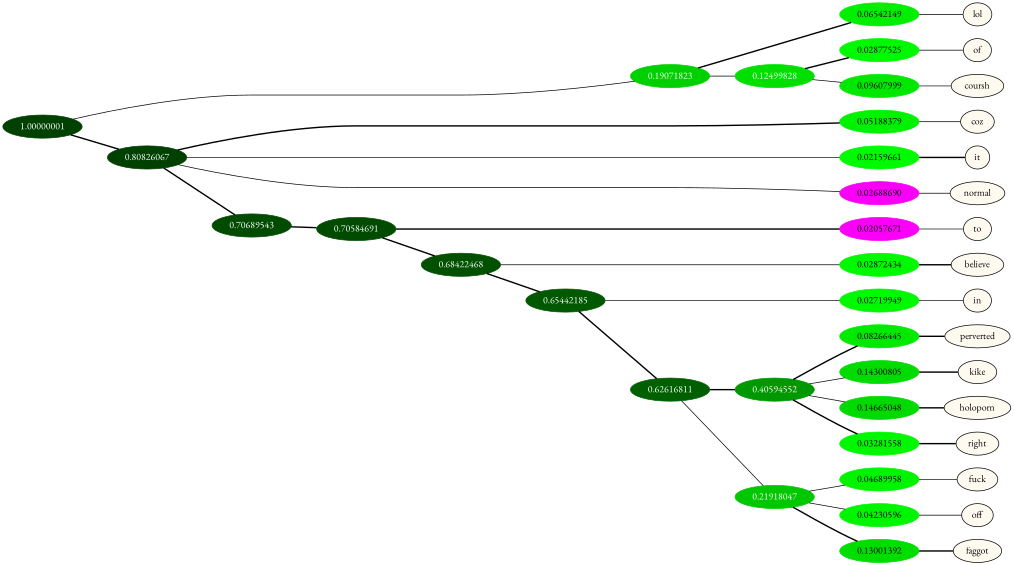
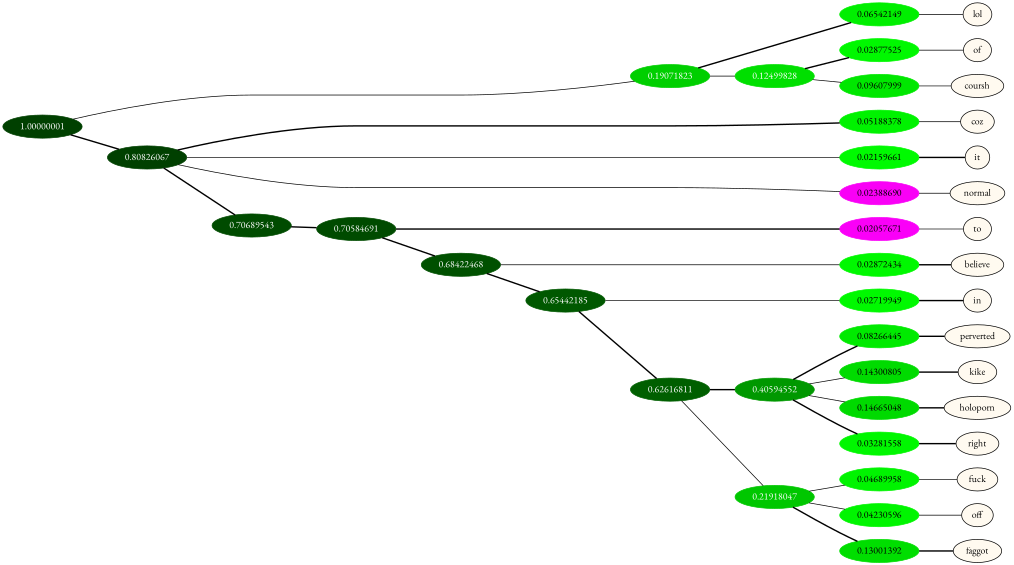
  graph {
    fontname="EB Garamond"
    rankdir=LR
    node [color=black fontname="EB Garamond" format=png nodesep=0.001 ordering=out overlap_scaling=0.01 ranksep=0.001 style=filled]
    edge [fontname="EB Garamond" style=bold]
    n1 [fillcolor=floralwhite height=0.15 label=lol style="filled,solid" width=0.15]
    n2 [fillcolor=floralwhite height=0.15 label=of style="filled,solid" width=0.15]
    n3 [fillcolor=floralwhite height=0.15 label=coursh style="filled,solid" width=0.15]
    n4 [fillcolor=floralwhite height=0.15 label=coz style="filled,solid" width=0.15]
    n5 [fillcolor=floralwhite height=0.15 label=it style="filled,solid" width=0.15]
    n6 [fillcolor=floralwhite height=0.15 label=normal style="filled,solid" width=0.15]
    n7 [fillcolor=floralwhite height=0.15 label=to style="filled,solid" width=0.15]
    n8 [fillcolor=floralwhite height=0.15 label=believe style="filled,solid" width=0.15]
    n9 [fillcolor=floralwhite height=0.15 label=in style="filled,solid" width=0.15]
    n10 [fillcolor=floralwhite height=0.15 label=perverted style="filled,solid" width=0.15]
    n11 [fillcolor=floralwhite height=0.15 label=kike style="filled,solid" width=0.15]
    n12 [fillcolor=floralwhite height=0.15 label=holoporn style="filled,solid" width=0.15]
    n13 [fillcolor=floralwhite height=0.15 label=right style="filled,solid" width=0.15]
    n14 [fillcolor=floralwhite height=0.15 label=fuck style="filled,solid" width=0.15]
    n15 [fillcolor=floralwhite height=0.15 label=off style="filled,solid" width=0.15]
    n16 [fillcolor=floralwhite height=0.15 label=faggot style="filled,solid" width=0.15]
    n17 [color="0.334 1.000 0.935" fontcolor=black height=0.15 label=0.06542149 width=0.15]
    n18 [color="0.334 1.000 0.971" fontcolor=black height=0.15 label=0.02877525 width=0.15]
    n19 [color="0.334 1.000 0.904" fontcolor=black height=0.15 label=0.09607999 width=0.15]
-   n20 [color="0.334 1.000 0.948" fontcolor=black height=0.15 label=0.05188379 width=0.15]
+   n20 [color="0.334 1.000 0.948" fontcolor=black height=0.15 label=0.05188378 width=0.15]
    n21 [color="0.334 1.000 0.978" fontcolor=black height=0.15 label=0.02159661 width=0.15]
-   n22 [color="0.835 1.000 0.973" fontcolor=black height=0.15 label=0.02688690 width=0.15]
+   n22 [color="0.835 1.000 0.973" fontcolor=black height=0.15 label=0.02388690 width=0.15]
    n23 [color="0.835 1.000 0.979" fontcolor=black height=0.15 label=0.02057671 width=0.15]
    n24 [color="0.334 1.000 0.971" fontcolor=black height=0.15 label=0.02872434 width=0.15]
    n25 [color="0.334 1.000 0.973" fontcolor=black height=0.15 label=0.02719949 width=0.15]
    n26 [color="0.334 1.000 0.917" fontcolor=black height=0.15 label=0.08266445 width=0.15]
    n27 [color="0.334 1.000 0.857" fontcolor=black height=0.15 label=0.14300805 width=0.15]
    n28 [color="0.334 1.000 0.853" fontcolor=black height=0.15 label=0.14665048 width=0.15]
    n29 [color="0.334 1.000 0.967" fontcolor=black height=0.15 label=0.03281558 width=0.15]
    n30 [color="0.334 1.000 0.954" fontcolor=black height=0.15 label=0.04689958 width=0.15]
    n31 [color="0.334 1.000 0.958" fontcolor=black height=0.15 label=0.04230596 width=0.15]
    n32 [color="0.334 1.000 0.870" fontcolor=black height=0.15 label=0.13001392 width=0.15]
    n33 [color="0.334 1.000 0.250" fontcolor=grey99 height=0.15 label=1.00000001 width=0.15]
    n34 [color="0.334 1.000 0.809" fontcolor=grey99 height=0.15 label=0.19071823 width=0.15]
    n35 [color="0.334 1.000 0.250" fontcolor=grey99 height=0.15 label=0.80826067 width=0.15]
    n36 [color="0.334 1.000 0.875" fontcolor=grey99 height=0.15 label=0.12499828 width=0.15]
    n37 [color="0.334 1.000 0.293" fontcolor=grey99 height=0.15 label=0.70689543 width=0.15]
    n38 [color="0.334 1.000 0.294" fontcolor=grey99 height=0.15 label=0.70584691 width=0.15]
    n39 [color="0.334 1.000 0.316" fontcolor=grey99 height=0.15 label=0.68422468 width=0.15]
    n40 [color="0.334 1.000 0.346" fontcolor=grey99 height=0.15 label=0.65442185 width=0.15]
    n41 [color="0.334 1.000 0.374" fontcolor=grey99 height=0.15 label=0.62616811 width=0.15]
    n42 [color="0.334 1.000 0.594" fontcolor=grey99 height=0.15 label=0.40594552 width=0.15]
    n43 [color="0.334 1.000 0.781" fontcolor=grey99 height=0.15 label=0.21918047 width=0.15]
    subgraph sub_1 {
      rank=same
      n1
      n2
      n3
      n4
      n5
      n6
      n7
      n8
      n9
      n10
      n11
      n12
      n13
      n14
      n15
      n16
    }
    subgraph sub_2 {
      rank=same
      n17
      n18
      n19
      n20
      n21
      n22
      n23
      n24
      n25
      n26
      n27
      n28
      n29
      n30
      n31
      n32
    }
    n17 -- n1 [style=solid]
    n18 -- n2 [style=solid]
    n19 -- n3 [style=solid]
    n20 -- n4 [style=solid]
    n21 -- n5
    n22 -- n6 [style=solid]
    n23 -- n7 [style=solid]
    n24 -- n8
-   n25 -- n9 [style=solid]
+   n25 -- n9
    n26 -- n10
    n27 -- n11
    n28 -- n12
    n29 -- n13
    n30 -- n14 [style=solid]
    n31 -- n15 [style=solid]
    n32 -- n16
    n33 -- n34 [style=solid]
    n33 -- n35
    n34 -- n17
    n34 -- n36 [style=solid]
    n35 -- n20
    n35 -- n21 [style=solid]
    n35 -- n22 [style=solid]
    n35 -- n37
    n36 -- n18
    n36 -- n19 [style=solid]
    n37 -- n38
    n38 -- n23
    n38 -- n39
    n39 -- n24 [style=solid]
    n39 -- n40
    n40 -- n25 [style=solid]
    n40 -- n41
    n41 -- n42
    n41 -- n43 [style=solid]
    n42 -- n26
    n42 -- n27 [style=solid]
    n42 -- n28 [style=solid]
    n42 -- n29
    n43 -- n30 [style=solid]
    n43 -- n31 [style=solid]
    n43 -- n32
  }
